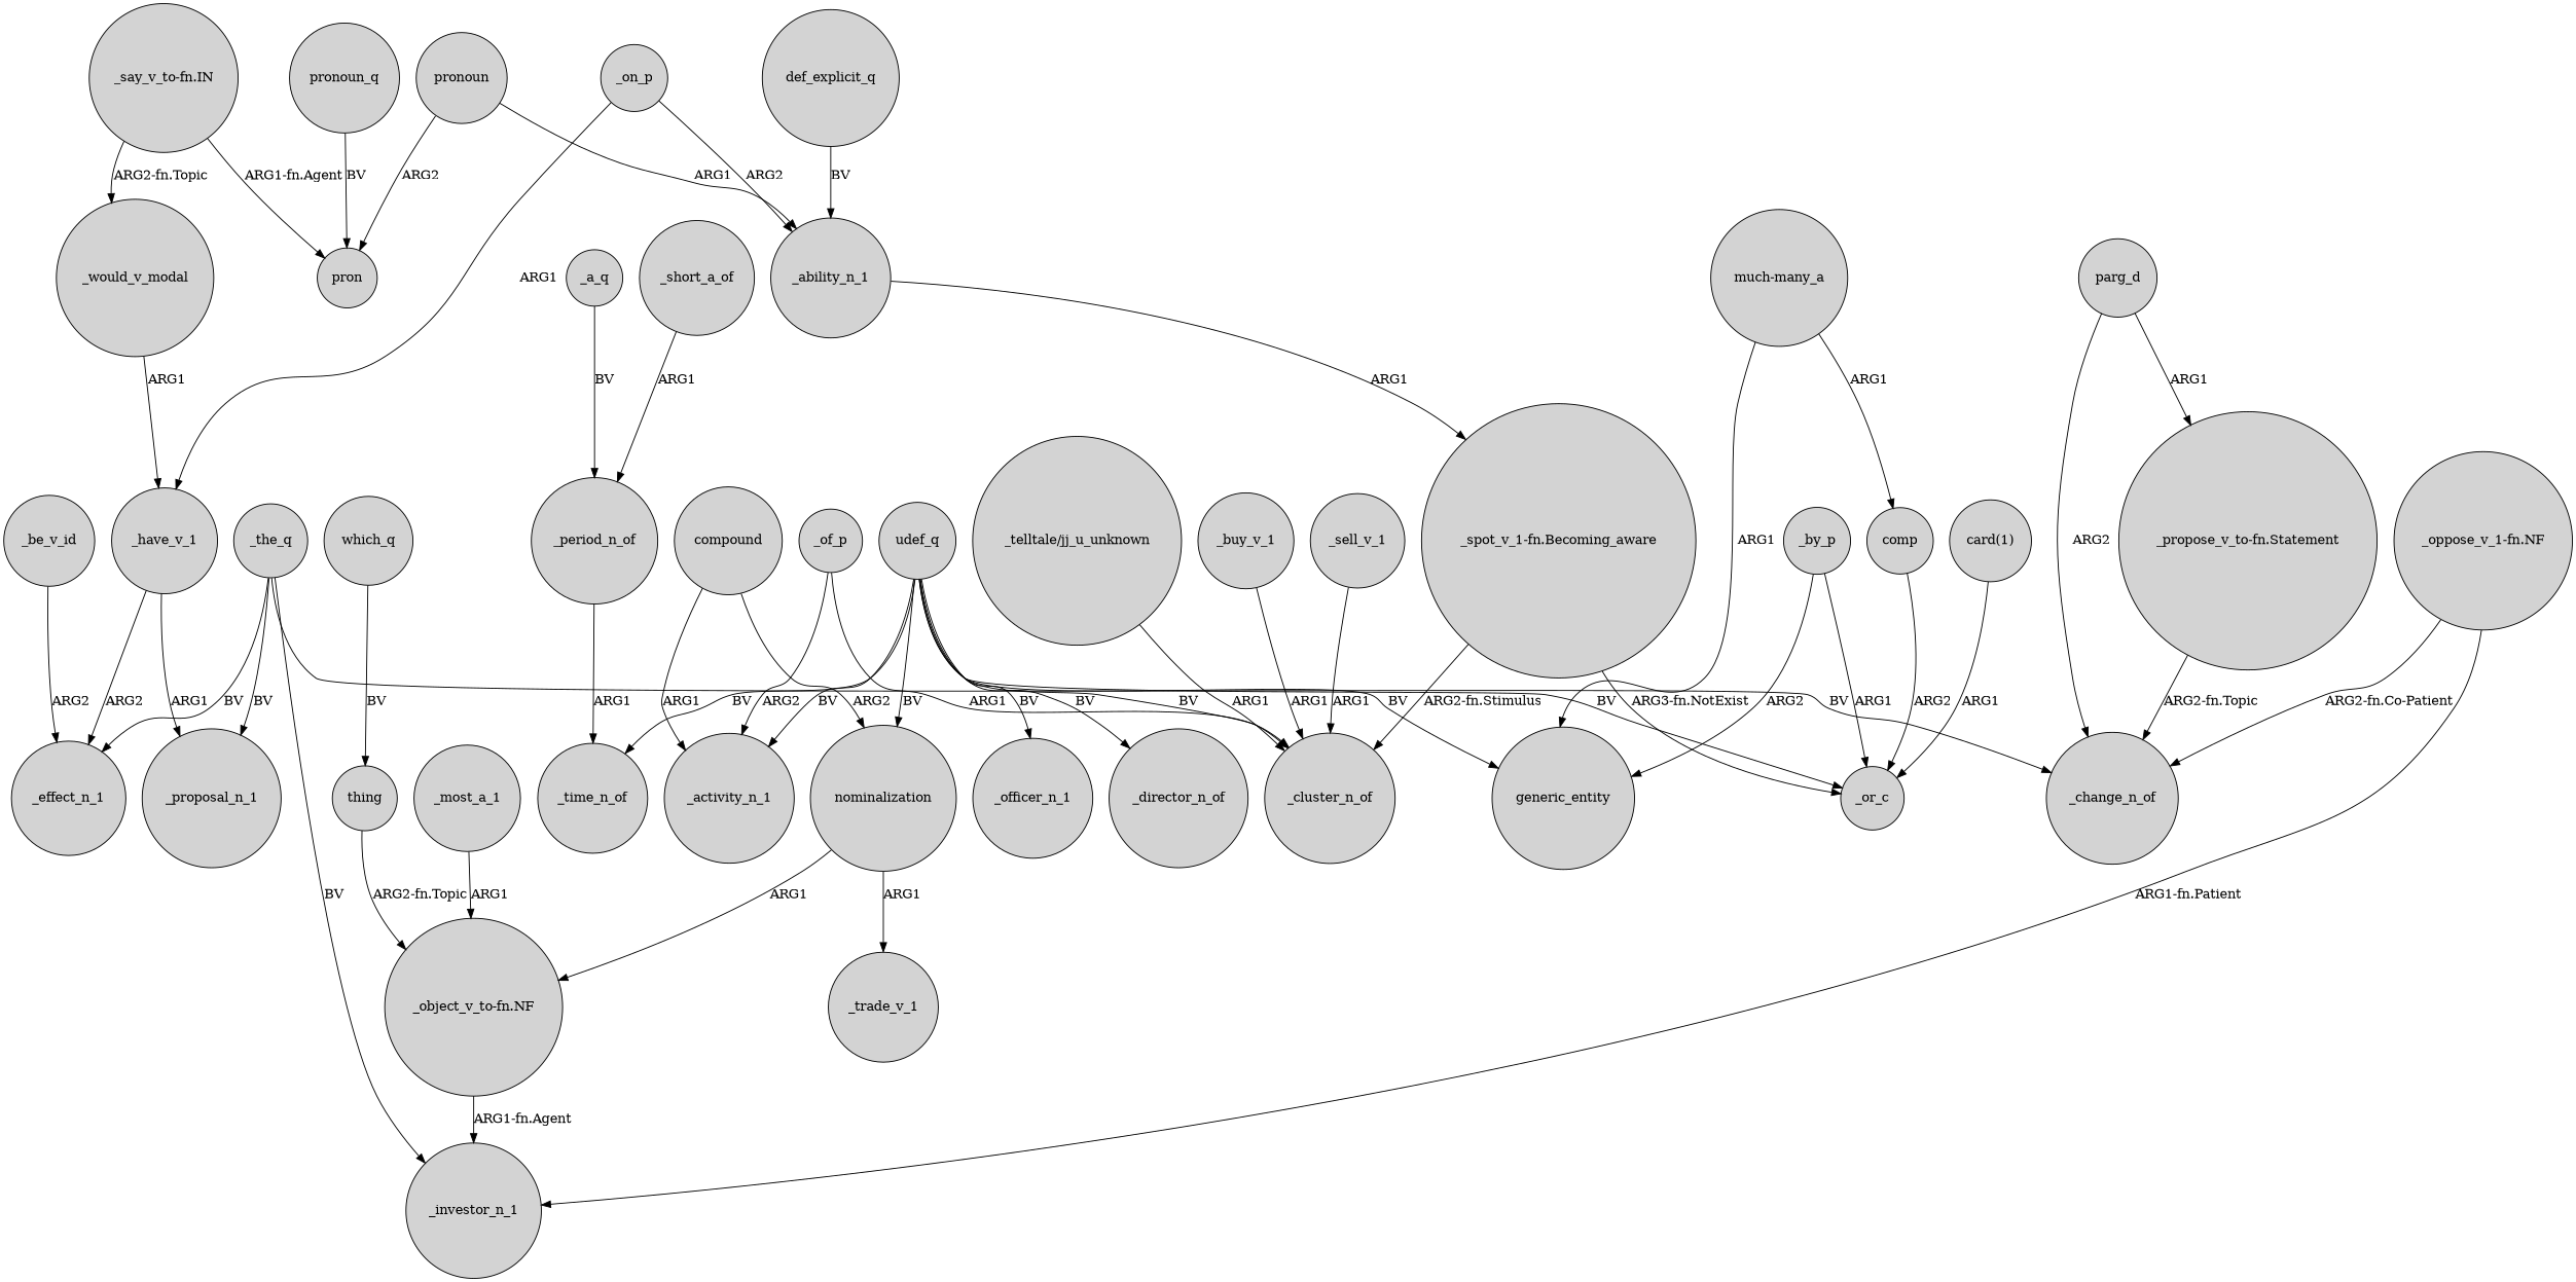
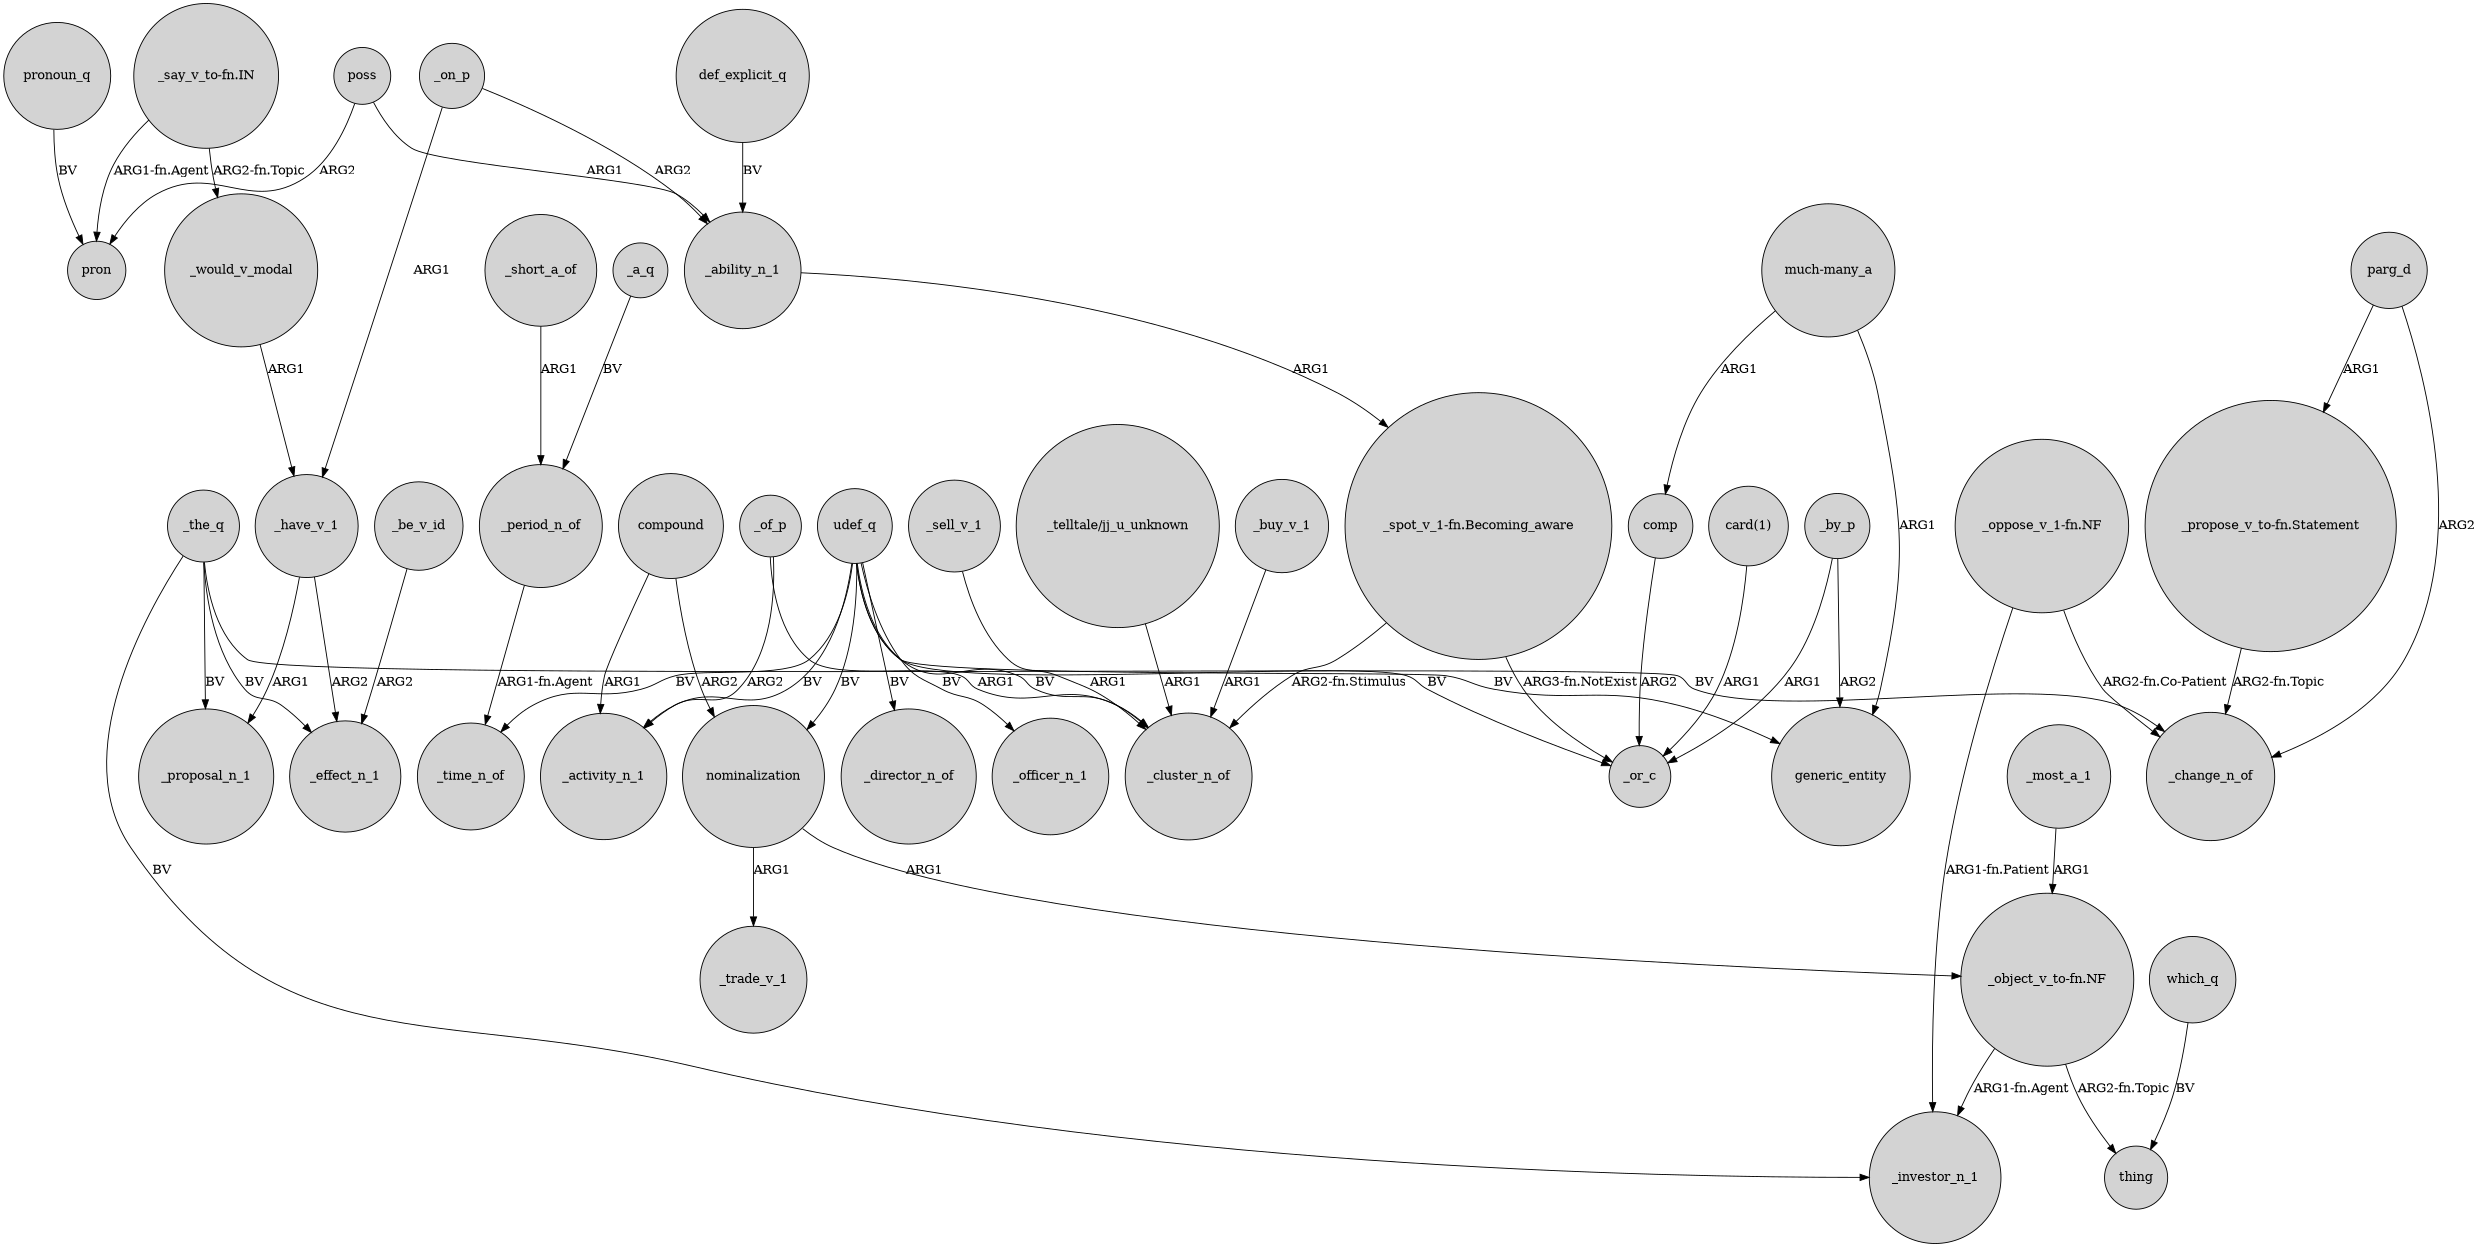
  digraph {
    node [shape=circle style=filled]
    "_say_v_to-fn.IN"
    _would_v_modal
    pron
    _have_v_1
    _proposal_n_1
    _effect_n_1
    "_object_v_to-fn.NF"
    thing
    _investor_n_1
    parg_d
    _change_n_of
    "_propose_v_to-fn.Statement"
    _a_q
    _period_n_of
    _time_n_of
    _the_q
    "_spot_v_1-fn.Becoming_aware"
    _cluster_n_of
    _or_c
    udef_q
    generic_entity
    _activity_n_1
    nominalization
    _officer_n_1
    _director_n_of
    _trade_v_1
-   poss [label=pronoun]
+   poss
    _ability_n_1
    "card(1)"
    _by_p
    _short_a_of
    "much-many_a"
    comp
    _be_v_id
    _on_p
    _sell_v_1
    compound
    _of_p
    "_telltale/jj_u_unknown"
    pronoun_q
    def_explicit_q
    "_oppose_v_1-fn.NF"
    _most_a_1
    _buy_v_1
    which_q
    "_say_v_to-fn.IN" -> _would_v_modal [label="ARG2-fn.Topic"]
    "_say_v_to-fn.IN" -> pron [label="ARG1-fn.Agent"]
    _would_v_modal -> _have_v_1 [label=ARG1]
    _have_v_1 -> _proposal_n_1 [label=ARG1]
    _have_v_1 -> _effect_n_1 [label=ARG2]
-   thing -> "_object_v_to-fn.NF" [label="ARG2-fn.Topic"]
+   "_object_v_to-fn.NF" -> thing [label="ARG2-fn.Topic"]
    "_object_v_to-fn.NF" -> _investor_n_1 [label="ARG1-fn.Agent"]
    parg_d -> _change_n_of [label=ARG2]
    parg_d -> "_propose_v_to-fn.Statement" [label=ARG1]
    "_propose_v_to-fn.Statement" -> _change_n_of [label="ARG2-fn.Topic"]
    _a_q -> _period_n_of [label=BV]
-   _period_n_of -> _time_n_of [label=ARG1]
+   _period_n_of -> _time_n_of [label="ARG1-fn.Agent"]
    _the_q -> _proposal_n_1 [label=BV]
    _the_q -> _effect_n_1 [label=BV]
    _the_q -> _investor_n_1 [label=BV]
    _the_q -> _change_n_of [label=BV]
    "_spot_v_1-fn.Becoming_aware" -> _cluster_n_of [label="ARG2-fn.Stimulus"]
    "_spot_v_1-fn.Becoming_aware" -> _or_c [label="ARG3-fn.NotExist"]
    udef_q -> _time_n_of [label=BV]
    udef_q -> _cluster_n_of [label=BV]
    udef_q -> _or_c [label=BV]
    udef_q -> generic_entity [label=BV]
    udef_q -> _activity_n_1 [label=BV]
    udef_q -> nominalization [label=BV]
    udef_q -> _officer_n_1 [label=BV]
    udef_q -> _director_n_of [label=BV]
    nominalization -> "_object_v_to-fn.NF" [label=ARG1]
    nominalization -> _trade_v_1 [label=ARG1]
    poss -> pron [label=ARG2]
    poss -> _ability_n_1 [label=ARG1]
    _ability_n_1 -> "_spot_v_1-fn.Becoming_aware" [label=ARG1]
    "card(1)" -> _or_c [label=ARG1]
    _by_p -> _or_c [label=ARG1]
    _by_p -> generic_entity [label=ARG2]
    _short_a_of -> _period_n_of [label=ARG1]
    "much-many_a" -> generic_entity [label=ARG1]
    "much-many_a" -> comp [label=ARG1]
    comp -> _or_c [label=ARG2]
    _be_v_id -> _effect_n_1 [label=ARG2]
    _on_p -> _have_v_1 [label=ARG1]
    _on_p -> _ability_n_1 [label=ARG2]
    _sell_v_1 -> _cluster_n_of [label=ARG1]
    compound -> _activity_n_1 [label=ARG1]
    compound -> nominalization [label=ARG2]
    _of_p -> _cluster_n_of [label=ARG1]
    _of_p -> _activity_n_1 [label=ARG2]
    "_telltale/jj_u_unknown" -> _cluster_n_of [label=ARG1]
    pronoun_q -> pron [label=BV]
    def_explicit_q -> _ability_n_1 [label=BV]
    "_oppose_v_1-fn.NF" -> _investor_n_1 [label="ARG1-fn.Patient"]
    "_oppose_v_1-fn.NF" -> _change_n_of [label="ARG2-fn.Co-Patient"]
    _most_a_1 -> "_object_v_to-fn.NF" [label=ARG1]
    _buy_v_1 -> _cluster_n_of [label=ARG1]
    which_q -> thing [label=BV]
  }
